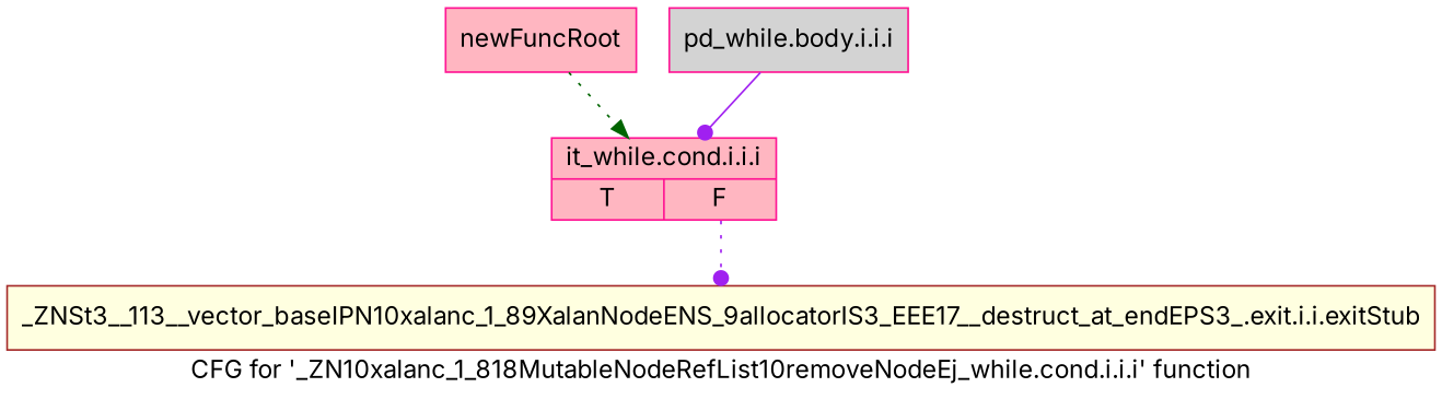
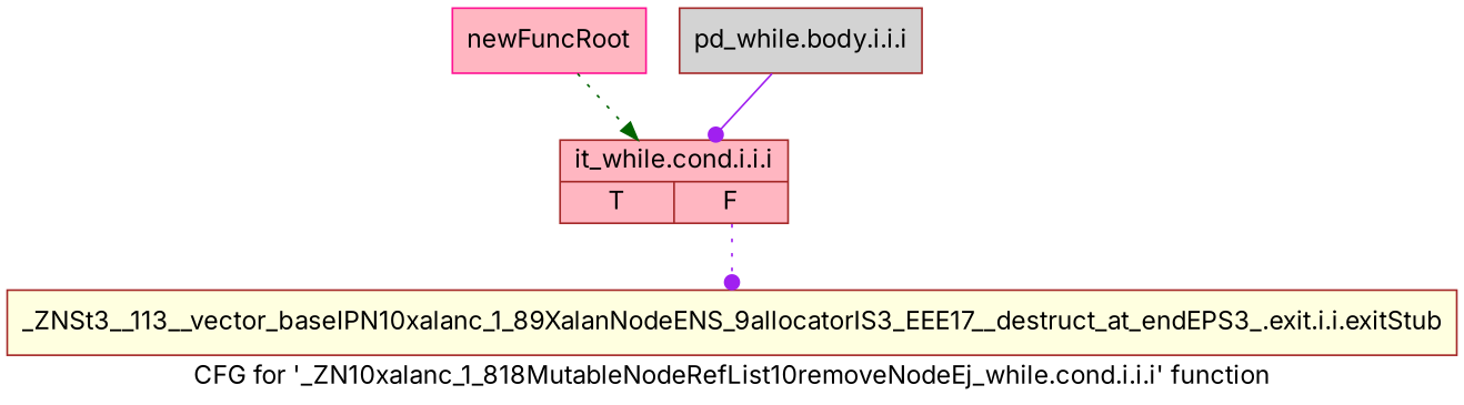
  digraph {
    fontname=Inter
    label="CFG for '_ZN10xalanc_1_818MutableNodeRefList10removeNodeEj_while.cond.i.i.i' function"
    node [color=deeppink fillcolor=lightpink fontname=Inter shape=record style=filled]
    edge [arrowhead=dot color=purple fontname=Inter style=dotted]
    n1 [label="{newFuncRoot}"]
-   n2 [label="{it_while.cond.i.i.i|{<s0>T|<s1>F}}"]
+   n2 [color=brown label="{it_while.cond.i.i.i|{<s0>T|<s1>F}}"]
    n3 [color=brown fillcolor=lightyellow label="{_ZNSt3__113__vector_baseIPN10xalanc_1_89XalanNodeENS_9allocatorIS3_EEE17__destruct_at_endEPS3_.exit.i.i.exitStub}"]
-   n4 [fillcolor=lightgrey label="{pd_while.body.i.i.i}"]
+   n4 [color=brown fillcolor=lightgrey label="{pd_while.body.i.i.i}"]
    n1 -> n2 [arrowhead=normal color=darkgreen]
    n2 -> n3 [tailport=s1]
    n4 -> n2 [style=solid]
  }
